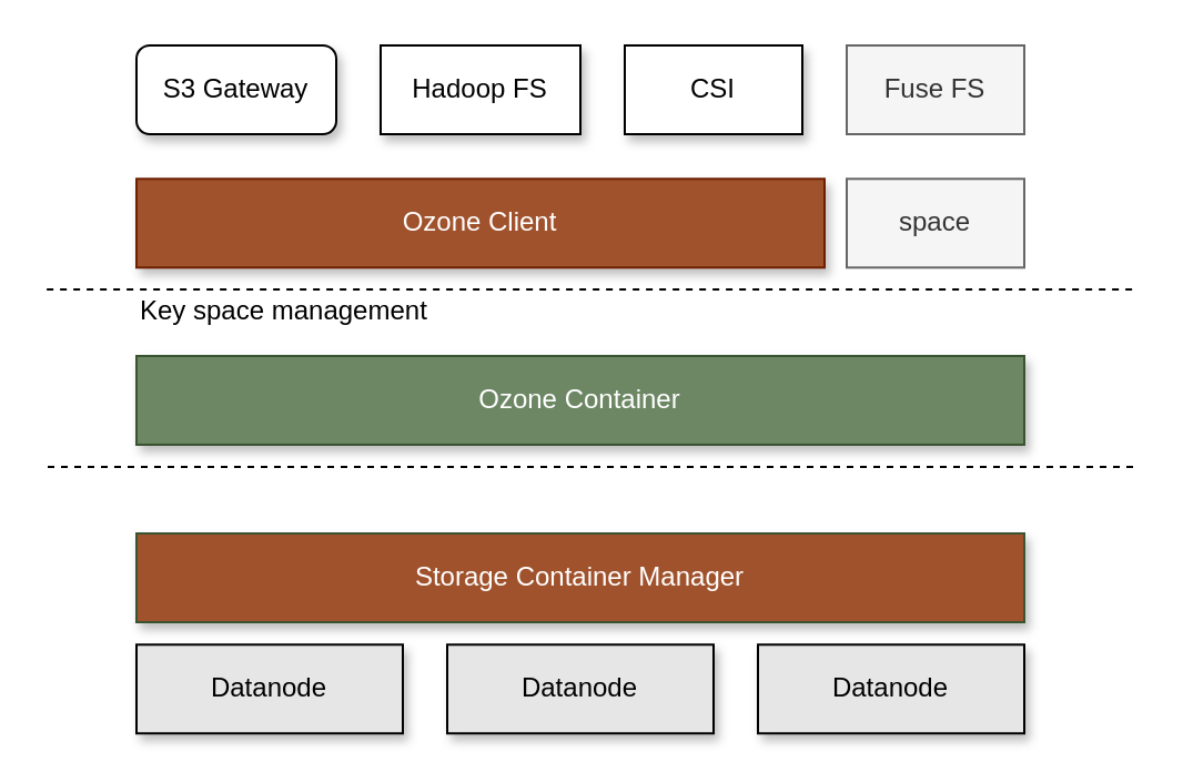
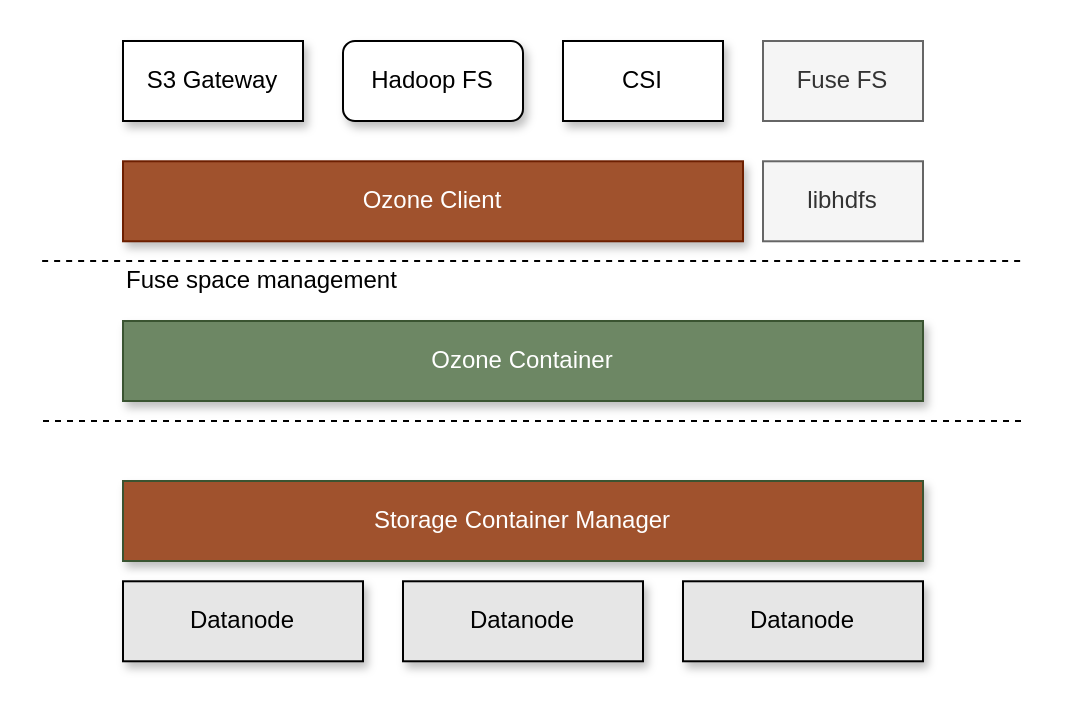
  <mxCell id="0" />
  <mxCell id="1" parent="0" />
  <mxCell id="2" value="Storage Container Manager" style="rounded=0;whiteSpace=wrap;html=1;shadow=1;fillColor=#a0522d;strokeColor=#3A5431;fontColor=#ffffff;" parent="1" vertex="1"><mxGeometry x="61" y="240" width="400" height="40" as="geometry" /></mxCell>
  <mxCell id="3" value="Ozone Container" style="rounded=0;whiteSpace=wrap;html=1;shadow=1;fillColor=#6d8764;strokeColor=#3A5431;fontColor=#ffffff;" parent="1" vertex="1"><mxGeometry x="61" y="160" width="400" height="40" as="geometry" /></mxCell>
  <mxCell id="4" value="Datanode" style="rounded=0;whiteSpace=wrap;html=1;shadow=1;fillColor=#E6E6E6;" parent="1" vertex="1"><mxGeometry x="201" y="290.14" width="120" height="40" as="geometry" /></mxCell>
  <mxCell id="5" value="Datanode" style="rounded=0;whiteSpace=wrap;html=1;shadow=1;fillColor=#E6E6E6;" parent="1" vertex="1"><mxGeometry x="341" y="290.14" width="120" height="40" as="geometry" /></mxCell>
  <mxCell id="6" value="Datanode" style="rounded=0;whiteSpace=wrap;html=1;shadow=1;fillColor=#E6E6E6;" parent="1" vertex="1"><mxGeometry x="61" y="290.14" width="120" height="40" as="geometry" /></mxCell>
- <mxCell id="7" value="S3 Gateway" style="whiteSpace=wrap;html=1;shadow=1;rounded=1;" parent="1" vertex="1"><mxGeometry x="61" y="20" width="90" height="40" as="geometry" /></mxCell>
+ <mxCell id="7" value="S3 Gateway" style="rounded=0;whiteSpace=wrap;html=1;shadow=1;" parent="1" vertex="1"><mxGeometry x="61" y="20" width="90" height="40" as="geometry" /></mxCell>
  <mxCell id="8" value="Ozone Client" style="rounded=0;whiteSpace=wrap;html=1;shadow=1;fillColor=#a0522d;strokeColor=#6D1F00;fontColor=#ffffff;" parent="1" vertex="1"><mxGeometry x="61" y="80.14" width="310" height="40" as="geometry" /></mxCell>
  <mxCell id="9" value="Fuse FS" style="rounded=0;whiteSpace=wrap;html=1;shadow=0;fillColor=#f5f5f5;strokeColor=#666666;fontColor=#333333;" parent="1" vertex="1"><mxGeometry x="381" y="20" width="80" height="40" as="geometry" /></mxCell>
  <mxCell id="10" value="" style="endArrow=none;dashed=1;html=1;" parent="1" edge="1"><mxGeometry width="50" height="50" relative="1" as="geometry"><mxPoint y="210" as="sourcePoint" x="21" /><mxPoint x="511" y="210" as="targetPoint" /></mxGeometry></mxCell>
- <mxCell id="11" value="Key space management" style="text;html=1;strokeColor=none;fillColor=none;align=left;verticalAlign=middle;whiteSpace=wrap;rounded=0;" parent="1" vertex="1"><mxGeometry x="61" y="130" width="190" height="20" as="geometry" /></mxCell>
+ <mxCell id="11" value="Fuse space management" style="text;html=1;strokeColor=none;fillColor=none;align=left;verticalAlign=middle;whiteSpace=wrap;rounded=0;" parent="1" vertex="1"><mxGeometry x="61" y="130" width="190" height="20" as="geometry" /></mxCell>
  <mxCell id="12" value="" style="endArrow=none;dashed=1;html=1;" parent="1" edge="1"><mxGeometry width="50" height="50" relative="1" as="geometry"><mxPoint x="20.57" y="130" as="sourcePoint" /><mxPoint x="510.57" y="130" as="targetPoint" /></mxGeometry></mxCell>
- <mxCell id="13" value="space" style="rounded=0;whiteSpace=wrap;html=1;shadow=0;fillColor=#f5f5f5;strokeColor=#666666;fontColor=#333333;" parent="1" vertex="1"><mxGeometry x="381" y="80.14" width="80" height="40" as="geometry" /></mxCell>
- <mxCell id="14" value="Hadoop FS" style="rounded=0;whiteSpace=wrap;html=1;shadow=1;" parent="1" vertex="1"><mxGeometry x="171" y="20" width="90" height="40" as="geometry" /></mxCell>
+ <mxCell id="13" value="libhdfs" style="rounded=0;whiteSpace=wrap;html=1;shadow=0;fillColor=#f5f5f5;strokeColor=#666666;fontColor=#333333;" parent="1" vertex="1"><mxGeometry x="381" y="80.14" width="80" height="40" as="geometry" /></mxCell>
+ <mxCell id="14" value="Hadoop FS" style="whiteSpace=wrap;html=1;shadow=1;rounded=1;" parent="1" vertex="1"><mxGeometry x="171" y="20" width="90" height="40" as="geometry" /></mxCell>
  <mxCell id="15" value="CSI" style="rounded=0;whiteSpace=wrap;html=1;shadow=1;" parent="1" vertex="1"><mxGeometry x="281" y="20" width="80" height="40" as="geometry" /></mxCell>
